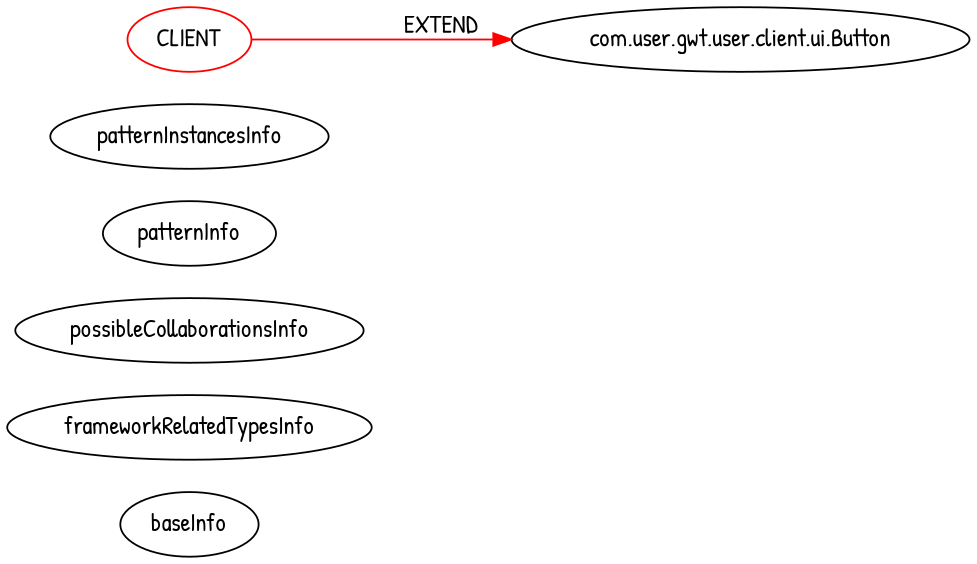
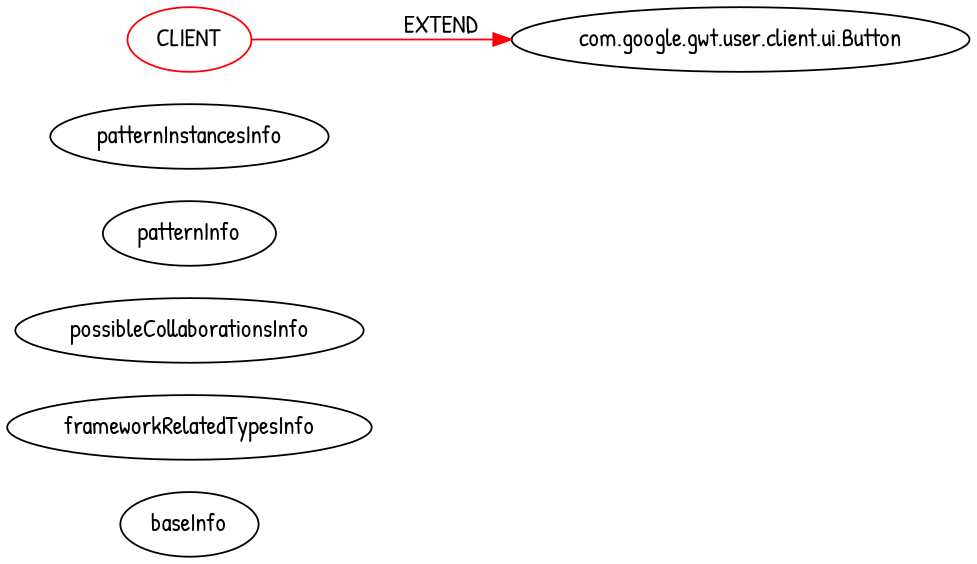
  digraph {
    rankdir=LR
    fontname="Patrick Hand"
    node [fontname="Patrick Hand"]
    baseInfo [category=pattern graphId=124 isAnonymous=false possibleRelation=false]
    frameworkRelatedTypesInfo [0="com.google.gwt.user.client.ui.Button"]
    possibleCollaborationsInfo
    patternInfo [frequency=7.0 patternRootClient=0]
    patternInstancesInfo [0="MainMain-ChatCafeine~/MainMain-ChatCafeine/ChatCafeine-master/ChatCafeine/src/sources/client/vue/coffeeRoom/ChoixSallePanel.java~CarreChoixSalle~264" 1="MainMain-ChatCafeine~/MainMain-ChatCafeine/ChatCafeine-master/ChatCafeine/src/sources/client/vue/coffeeRoom/ListUserPanel.java~ejectBouton~234" 2="luxferrari-AlgebrApp~/luxferrari-AlgebrApp/AlgebrApp-master/AlgebrApp/src/org/luxferrari/algebrapp/client/Symbol.java~Symbol~3662" 3="Christian-Achilli-ropasci~/Christian-Achilli-ropasci/ropasci-master/Rock-Paper-Scissor/src/main/java/com/chris/interview/client/RopasciGame.java~ChoiceButton~85" 4="felype87-gwt~/felype87-gwt/gwt-master/Minefield/src/com/felype/minefield/client/ButtonField.java~ButtonField~1325" 5="luxferrari-AlgebrApp~/luxferrari-AlgebrApp/AlgebrApp-master/AlgebrApp/src/org/luxferrari/algebrapp/client/Monomial.java~Monomial~3654" 6="Archerw-mastermind~/Archerw-mastermind/mastermind-master/nyu-smg-mastermind/src/org/mastermind/graphics/MasterMindGraphic.java~DragButton~35"]
-   n6 [isFrameworkType=false label="com.user.gwt.user.client.ui.Button" vertexType=FRAMEWORK_CLASS_TYPE]
+   n6 [isFrameworkType=false label="com.google.gwt.user.client.ui.Button" vertexType=FRAMEWORK_CLASS_TYPE]
    n7 [color=red isFrameworkType=false label=CLIENT vertexType=ROOT_CLIENT_CLASS_DECLARATION]
    n7 -> n6 [color=red label=EXTEND fontname="Patrick Hand"]
  }
